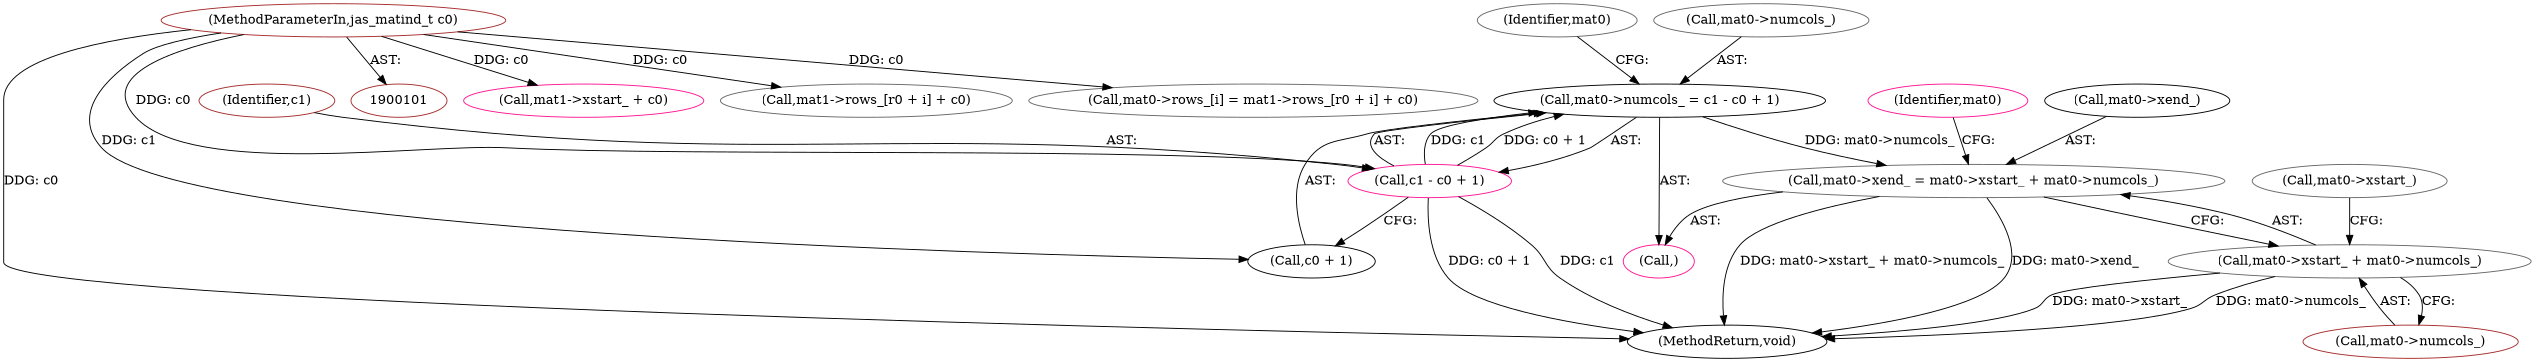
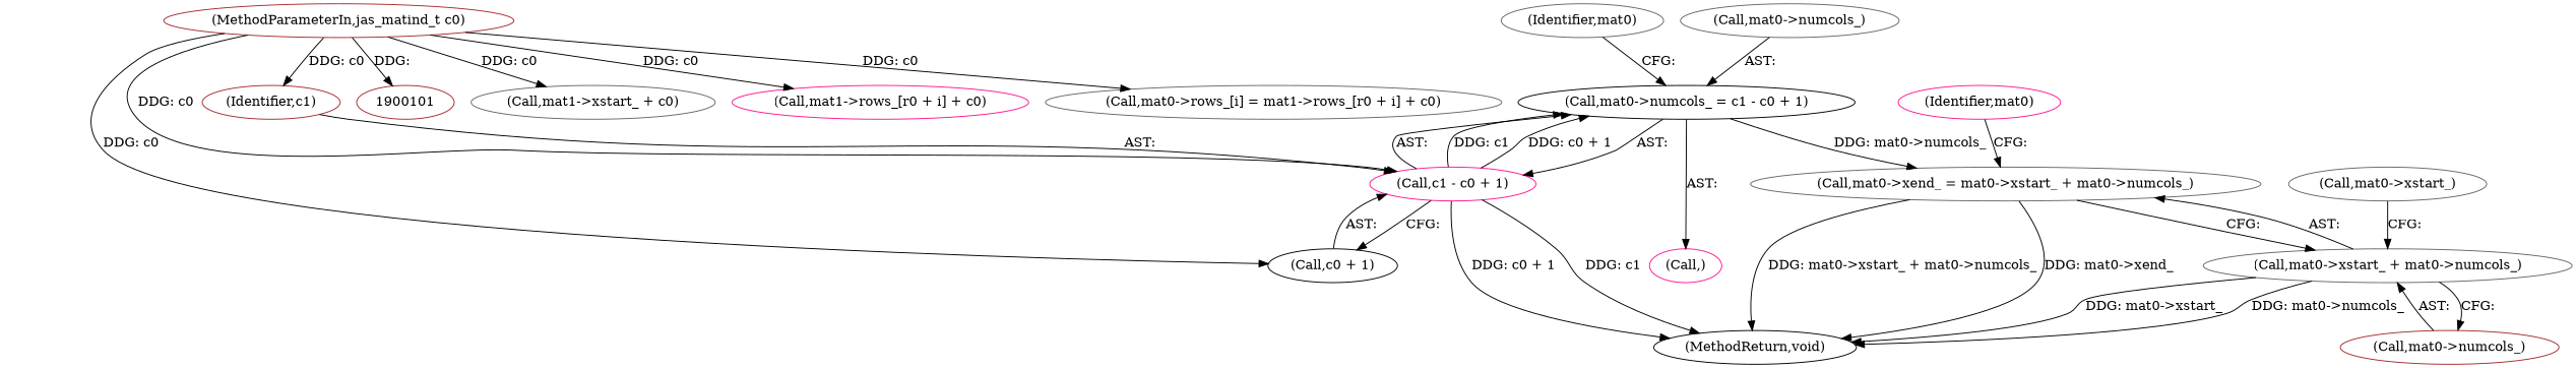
  digraph {
    node [color=gray40]
    n1 [color=black label="(Call,mat0->numcols_ = c1 - c0 + 1)"]
    n2 [color=deeppink label="(Call,c1 - c0 + 1)"]
    n3 [label="(Call,mat0->xend_ = mat0->xstart_ + mat0->numcols_)"]
    n4 [color=deeppink label="(Call,)"]
    n5 [color=black label="(MethodReturn,void)"]
    n6 [color=black label="(Call,c0 + 1)"]
    n7 [label="(Call,mat0->xstart_ + mat0->numcols_)"]
    n8 [color=brown label="(Call,mat0->numcols_)"]
    n9 [color=brown label=1900101]
    n10 [color=brown label="(MethodParameterIn,jas_matind_t c0)"]
-   n11 [color=deeppink label="(Call,mat1->xstart_ + c0)"]
-   n12 [label="(Call,mat1->rows_[r0 + i] + c0)"]
+   n11 [label="(Call,mat1->xstart_ + c0)"]
+   n12 [color=deeppink label="(Call,mat1->rows_[r0 + i] + c0)"]
    n13 [label="(Call,mat0->rows_[i] = mat1->rows_[r0 + i] + c0)"]
    n14 [label="(Identifier,mat0)"]
    n15 [label="(Call,mat0->numcols_)"]
    n16 [color=deeppink label="(Identifier,mat0)"]
    n17 [color=brown label="(Identifier,c1)"]
-   n18 [color=black label="(Call,mat0->xend_)"]
    n19 [label="(Call,mat0->xstart_)"]
    n1 -> n2 [label="AST: "]
    n1 -> n3 [label="DDG: mat0->numcols_"]
    n1 -> n4 [label="AST: "]
    n2 -> n1 [label="AST: "]
    n2 -> n1 [label="DDG: c1"]
    n2 -> n1 [label="DDG: c0 + 1"]
    n2 -> n5 [label="DDG: c0 + 1"]
    n2 -> n5 [label="DDG: c1"]
    n2 -> n6 [label="CFG: "]
-   n3 -> n4 [label="AST: "]
    n3 -> n5 [label="DDG: mat0->xstart_ + mat0->numcols_"]
    n3 -> n5 [label="DDG: mat0->xend_"]
    n3 -> n7 [label="CFG: "]
-   n6 -> n1 [label="AST: "]
+   n6 -> n2 [label="AST: "]
    n7 -> n3 [label="AST: "]
    n7 -> n5 [label="DDG: mat0->numcols_"]
    n7 -> n5 [label="DDG: mat0->xstart_"]
    n7 -> n8 [label="CFG: "]
    n8 -> n7 [label="AST: "]
    n10 -> n2 [label="DDG: c0"]
-   n10 -> n5 [label="DDG: c0"]
-   n10 -> n6 [label="DDG: c1"]
-   n10 -> n9 [label="AST: "]
+   n10 -> n17 [label="DDG: c0"]
+   n10 -> n6 [label="DDG: c0"]
+   n10 -> n9 [label="DDG: "]
    n10 -> n11 [label="DDG: c0"]
    n10 -> n12 [label="DDG: c0"]
    n10 -> n13 [label="DDG: c0"]
    n14 -> n1 [label="CFG: "]
    n15 -> n1 [label="AST: "]
    n16 -> n3 [label="CFG: "]
    n17 -> n2 [label="AST: "]
-   n18 -> n3 [label="AST: "]
    n19 -> n7 [label="CFG: "]
  }
